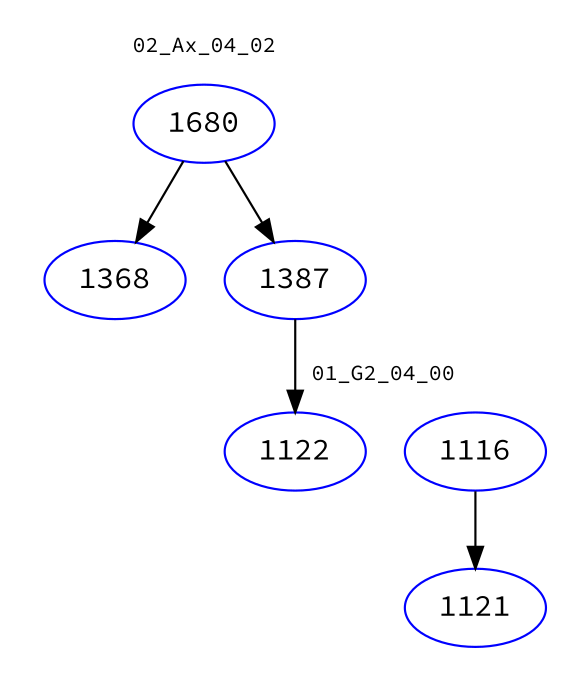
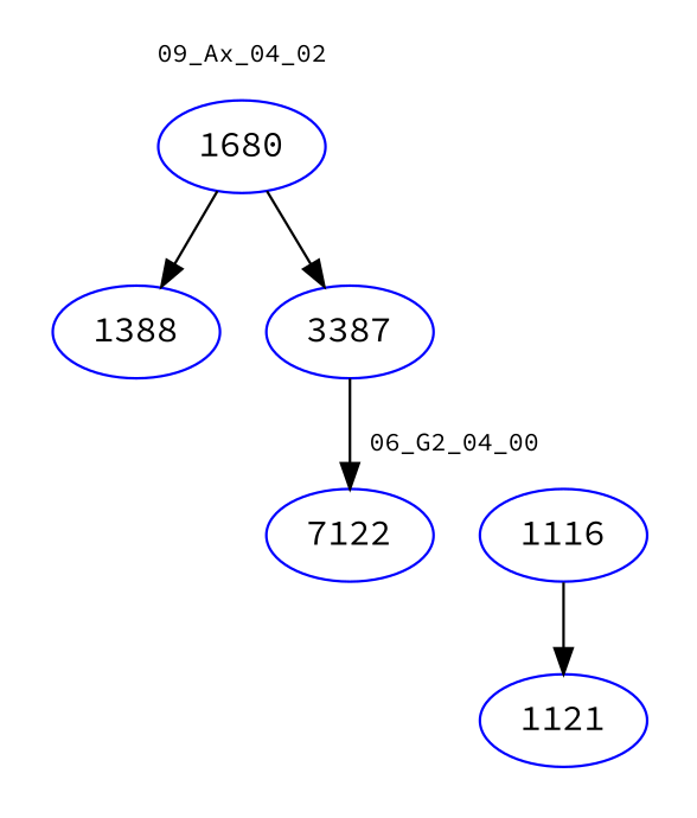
  digraph {
    fontname="Source Code Pro"
    node [color=blue fontname="Source Code Pro"]
    edge [color=black fontname="Source Code Pro"]
    n1 [label=1680]
-   n2 [label=1368]
-   n3 [label=1387]
+   n2 [label=1388]
+   n3 [label=3387]
    n4 [label=1116]
    n5 [label=1121]
-   n6 [label=1122]
+   n6 [label=7122]
    subgraph cluster_1 {
      color=white
      fontsize=10
-     label="02_Ax_04_02"
+     label="09_Ax_04_02"
      n1
      n2
      n3
    }
    subgraph cluster_2 {
      color=white
      fontsize=10
-     label="01_G2_04_00"
+     label="06_G2_04_00"
      n4
      n5
      n6
    }
    n1 -> n2
    n1 -> n3
    n3 -> n6
    n4 -> n5
  }
